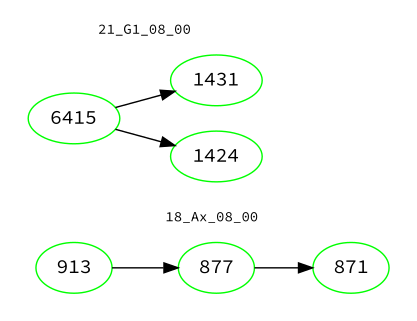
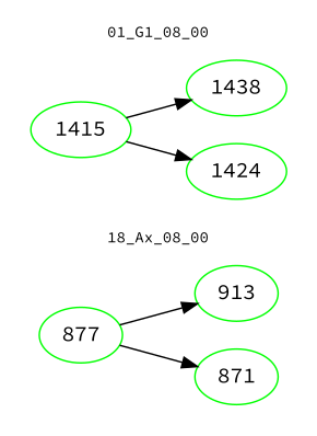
  digraph {
    fontname="Source Code Pro"
    rankdir=LR
    node [color=green fontname="Source Code Pro"]
    edge [color=black fontname="Source Code Pro"]
    n1 [label=877]
    n2 [label=871]
    n3 [label=913]
-   n4 [label=6415]
+   n4 [label=1415]
    n5 [label=1424]
-   n6 [label=1431]
+   n6 [label=1438]
    subgraph cluster_1 {
      color=white
      fontsize=10
      label="18_Ax_08_00"
      n1
      n2
      n3
    }
    subgraph cluster_2 {
      color=white
      fontsize=10
-     label="21_G1_08_00"
+     label="01_G1_08_00"
      n4
      n5
      n6
    }
    n1 -> n2
-   n3 -> n1
+   n1 -> n3
    n4 -> n5
    n4 -> n6
  }
